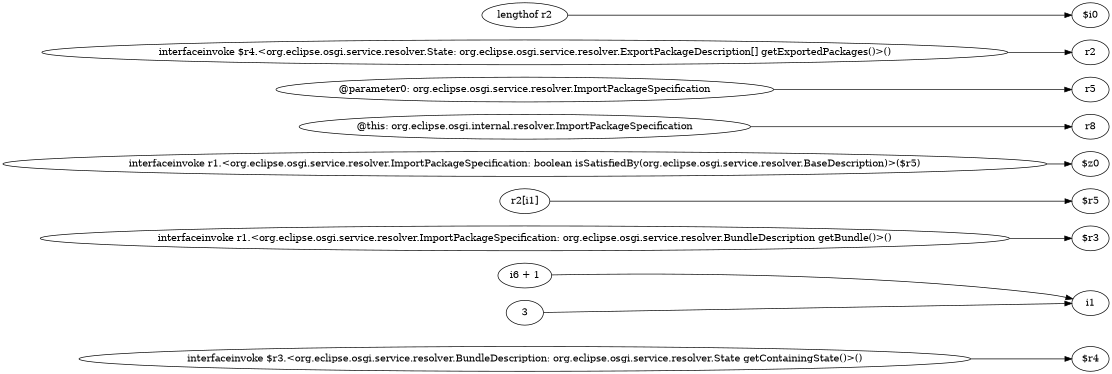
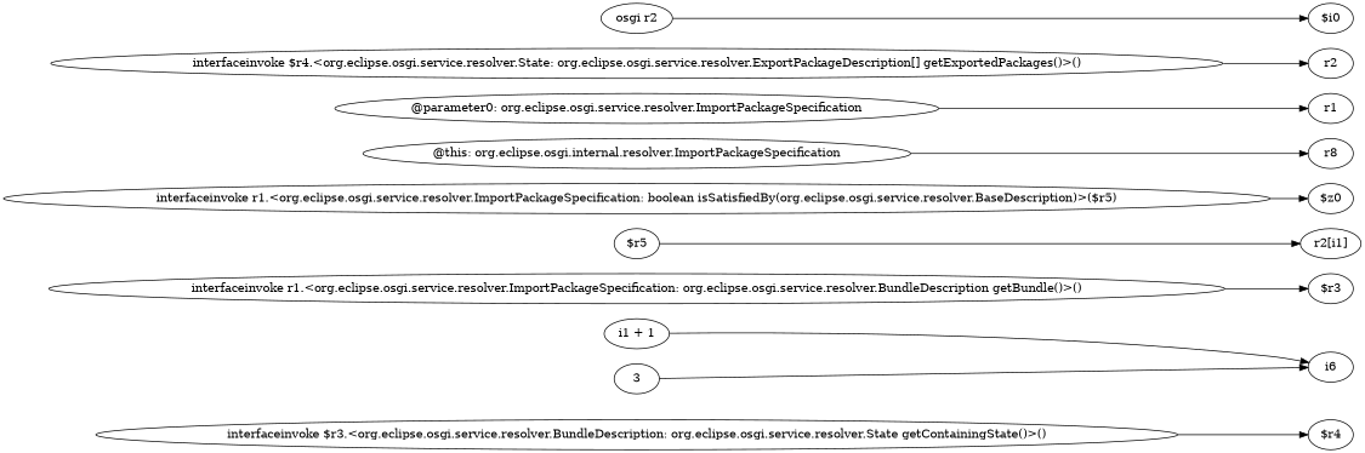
  digraph {
    rankdir=LR
    n1 [label="interfaceinvoke $r3.<org.eclipse.osgi.service.resolver.BundleDescription: org.eclipse.osgi.service.resolver.State getContainingState()>()"]
    n2 [label="$r4"]
-   n3 [label="i6 + 1"]
-   n4 [label=i1]
+   n3 [label="i1 + 1"]
+   n4 [label=i6]
    n5 [label="interfaceinvoke r1.<org.eclipse.osgi.service.resolver.ImportPackageSpecification: org.eclipse.osgi.service.resolver.BundleDescription getBundle()>()"]
    n6 [label="$r3"]
    n7 [label=3]
    n8 [label="r2[i1]"]
    n9 [label="$r5"]
    n10 [label="interfaceinvoke r1.<org.eclipse.osgi.service.resolver.ImportPackageSpecification: boolean isSatisfiedBy(org.eclipse.osgi.service.resolver.BaseDescription)>($r5)"]
    n11 [label="$z0"]
    n12 [label="@this: org.eclipse.osgi.internal.resolver.ImportPackageSpecification"]
    n13 [label=r8]
    n14 [label="@parameter0: org.eclipse.osgi.service.resolver.ImportPackageSpecification"]
-   n15 [label=r5]
+   n15 [label=r1]
    n16 [label="interfaceinvoke $r4.<org.eclipse.osgi.service.resolver.State: org.eclipse.osgi.service.resolver.ExportPackageDescription[] getExportedPackages()>()"]
    n17 [label=r2]
-   n18 [label="lengthof r2"]
+   n18 [label="osgi r2"]
    n19 [label="$i0"]
    n1 -> n2
    n3 -> n4
    n5 -> n6
    n7 -> n4
-   n8 -> n9
+   n9 -> n8
    n10 -> n11
    n12 -> n13
    n14 -> n15
    n16 -> n17
    n18 -> n19
  }
